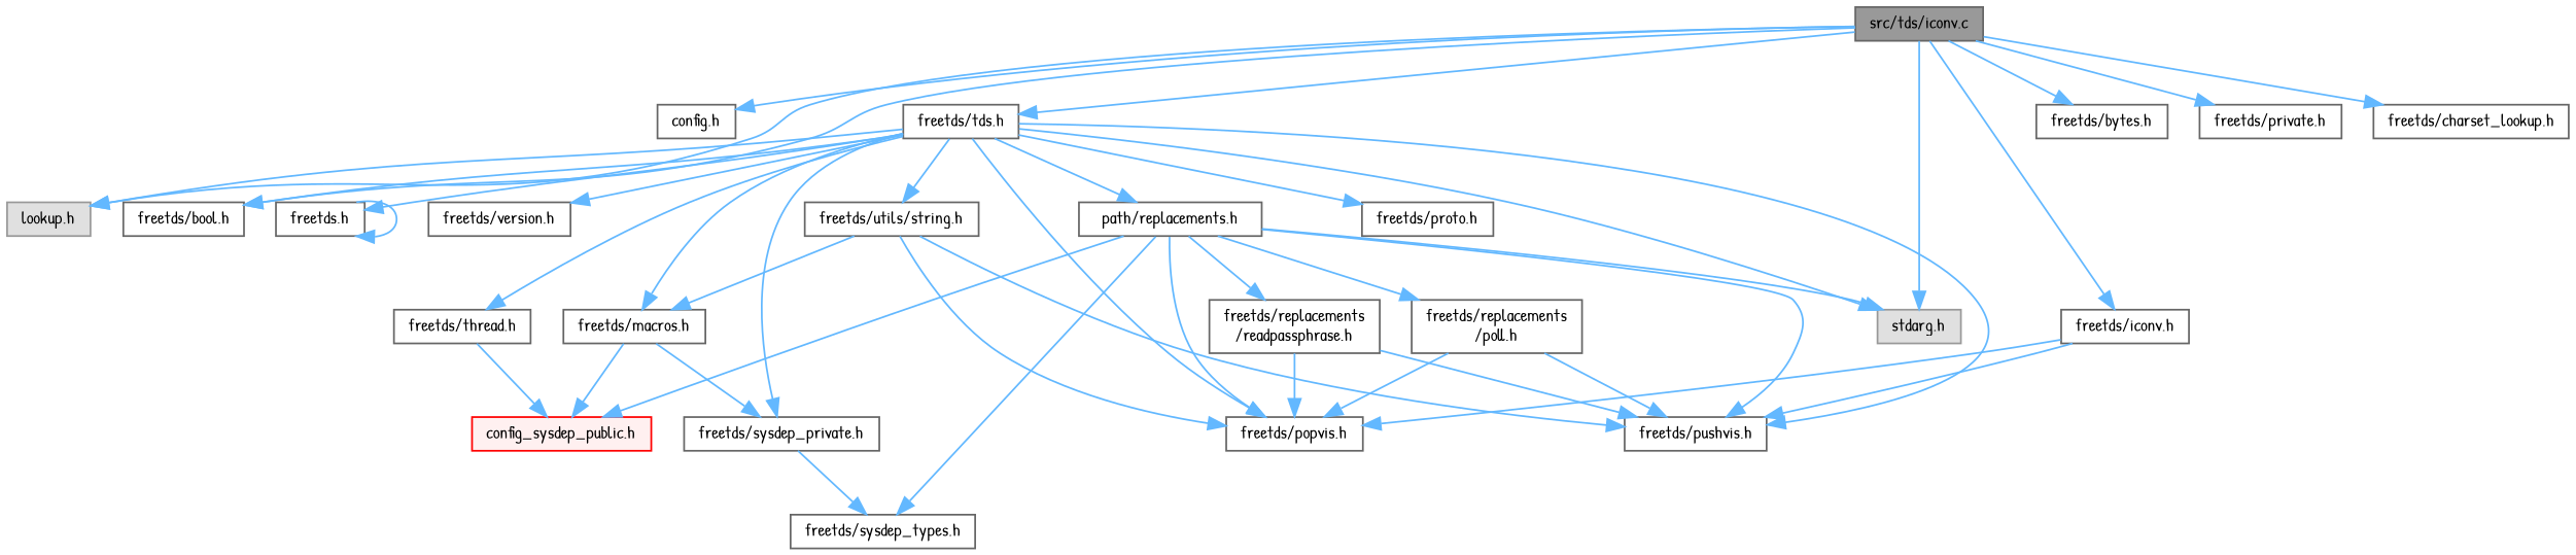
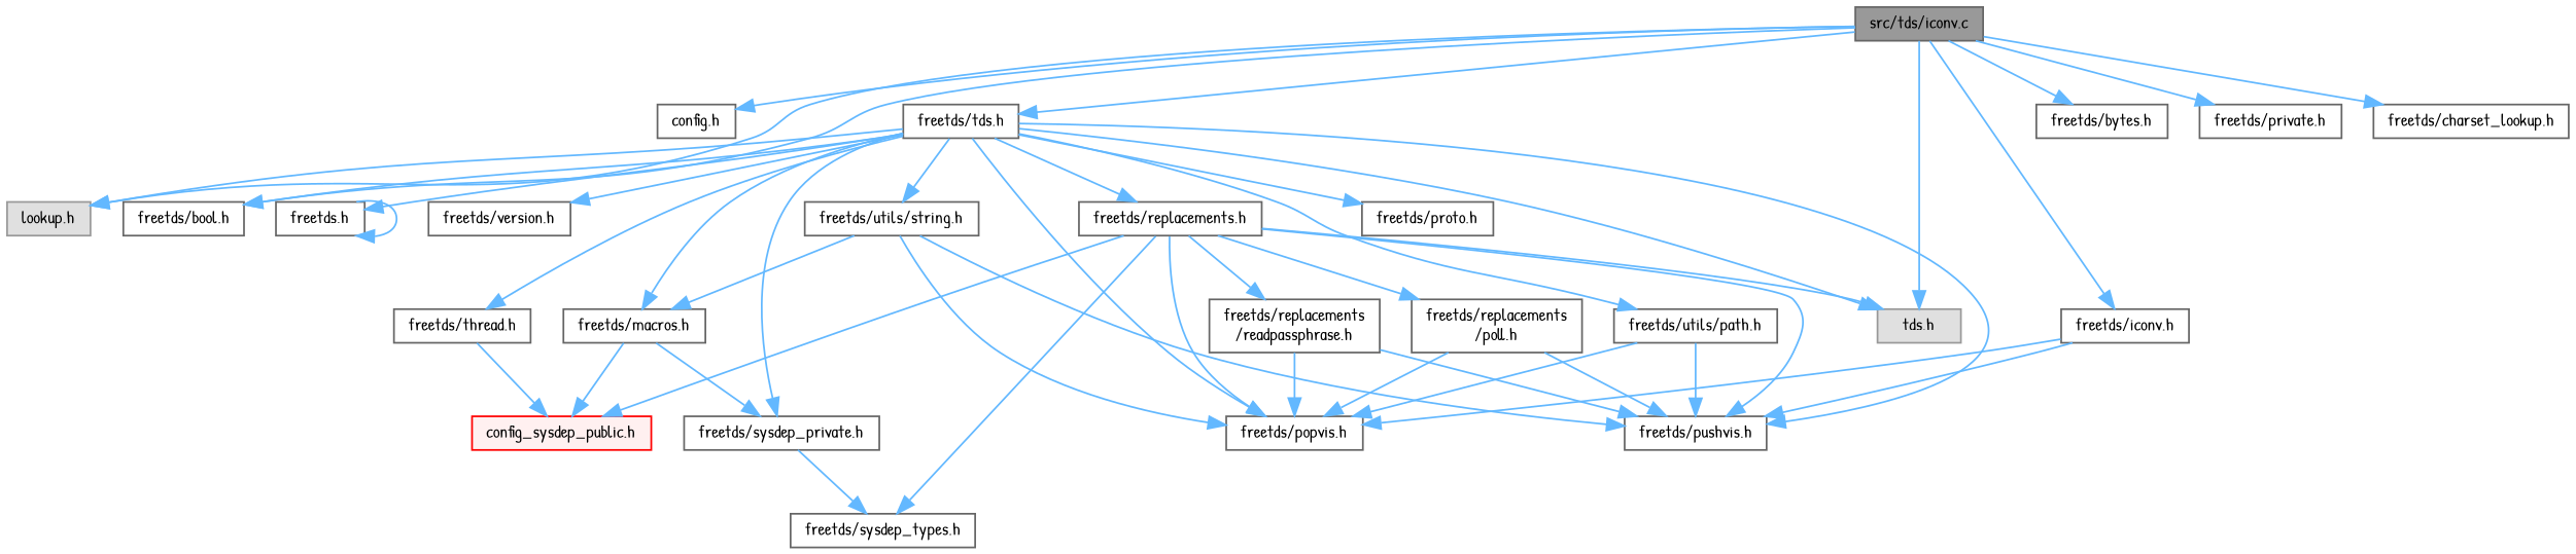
  digraph {
    fontname="Patrick Hand"
    node [color=grey40 fillcolor=white fontname="Patrick Hand" fontsize=10 shape=box style=filled]
    edge [color=steelblue1 fontname="Patrick Hand" fontsize=10 labelfontname=Helvetica labelfontsize=10 style=solid]
    n1 [color=gray40 fillcolor=grey60 fontcolor=black height=0.2 label="src/tds/iconv.c" width=0.4]
    n2 [height=0.2 label="config.h" width=0.4]
-   n3 [color=grey60 fillcolor="#E0E0E0" height=0.2 label="stdarg.h" width=0.4]
+   n3 [color=grey60 fillcolor="#E0E0E0" height=0.2 label="tds.h" width=0.4]
    n4 [color=grey60 fillcolor="#E0E0E0" height=0.2 label="lookup.h" width=0.4]
    n5 [height=0.2 label="freetds/tds.h" width=0.4]
    n6 [height=0.2 label="freetds/bool.h" width=0.4]
    n7 [height=0.2 label="freetds/iconv.h" width=0.4]
    n8 [height=0.2 label="freetds/bytes.h" width=0.4]
    n9 [height=0.2 label="freetds/private.h" width=0.4]
    n10 [height=0.2 label="freetds/charset_lookup.h" width=0.4]
    n11 [height=0.2 label="freetds.h" width=0.4]
    n12 [height=0.2 label="freetds/version.h" width=0.4]
    n13 [height=0.2 label="freetds/sysdep_private.h" width=0.4]
    n14 [height=0.2 label="freetds/thread.h" width=0.4]
    n15 [height=0.2 label="freetds/macros.h" width=0.4]
    n16 [height=0.2 label="freetds/utils/string.h" width=0.4]
    n17 [height=0.2 label="freetds/pushvis.h" width=0.4]
    n18 [height=0.2 label="freetds/popvis.h" width=0.4]
-   n20 [height=0.2 label="path/replacements.h" width=0.4]
+   n19 [height=0.2 label="freetds/utils/path.h" width=0.4]
+   n20 [height=0.2 label="freetds/replacements.h" width=0.4]
    n21 [height=0.2 label="freetds/proto.h" width=0.4]
    n22 [height=0.2 label="freetds/sysdep_types.h" width=0.4]
    n23 [color=red fillcolor="#FFF0F0" height=0.2 label="config_sysdep_public.h" width=0.4]
    n24 [height=0.2 label="freetds/replacements\l/readpassphrase.h" width=0.4]
    n25 [height=0.2 label="freetds/replacements\l/poll.h" width=0.4]
    n1 -> n2
    n1 -> n3
    n1 -> n4
    n1 -> n5
    n1 -> n6
    n1 -> n7
    n1 -> n8
    n1 -> n9
    n1 -> n10
    n5 -> n3
    n5 -> n4
    n5 -> n6
    n5 -> n11
    n5 -> n12
    n5 -> n13
    n5 -> n14
    n5 -> n15
    n5 -> n16
    n5 -> n17
    n5 -> n18
+   n5 -> n19
    n5 -> n20
    n5 -> n21
    n7 -> n17
    n7 -> n18
    n11 -> n11
    n13 -> n22
    n14 -> n23
    n15 -> n13
    n15 -> n23
    n16 -> n15
    n16 -> n17
    n16 -> n18
+   n19 -> n17
+   n19 -> n18
    n20 -> n3
    n20 -> n17
    n20 -> n18
    n20 -> n22
    n20 -> n23
    n20 -> n24
    n20 -> n25
    n24 -> n17
    n24 -> n18
    n25 -> n17
    n25 -> n18
  }
